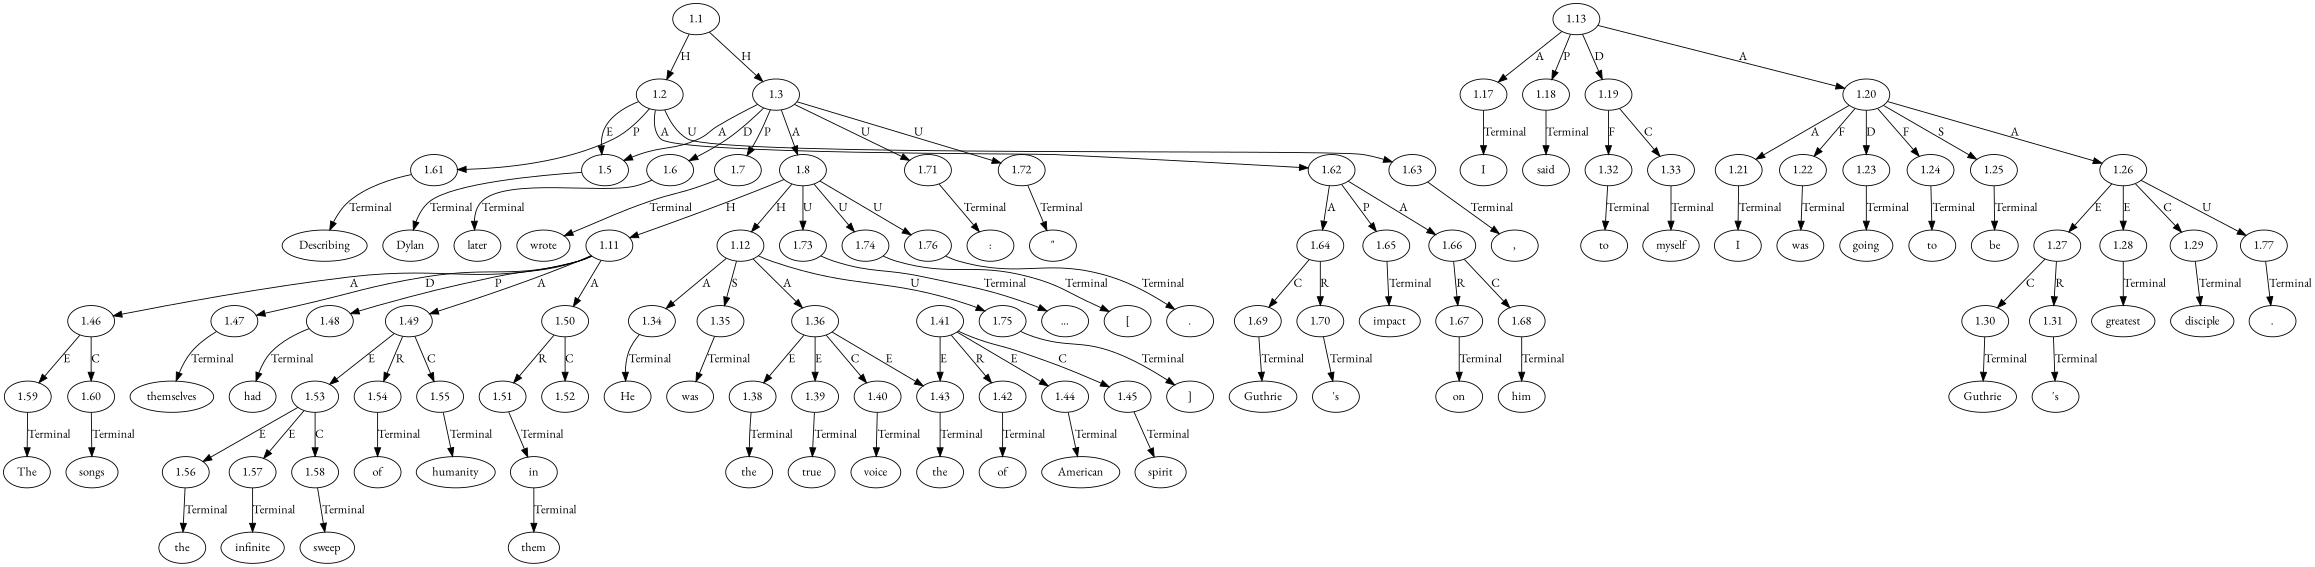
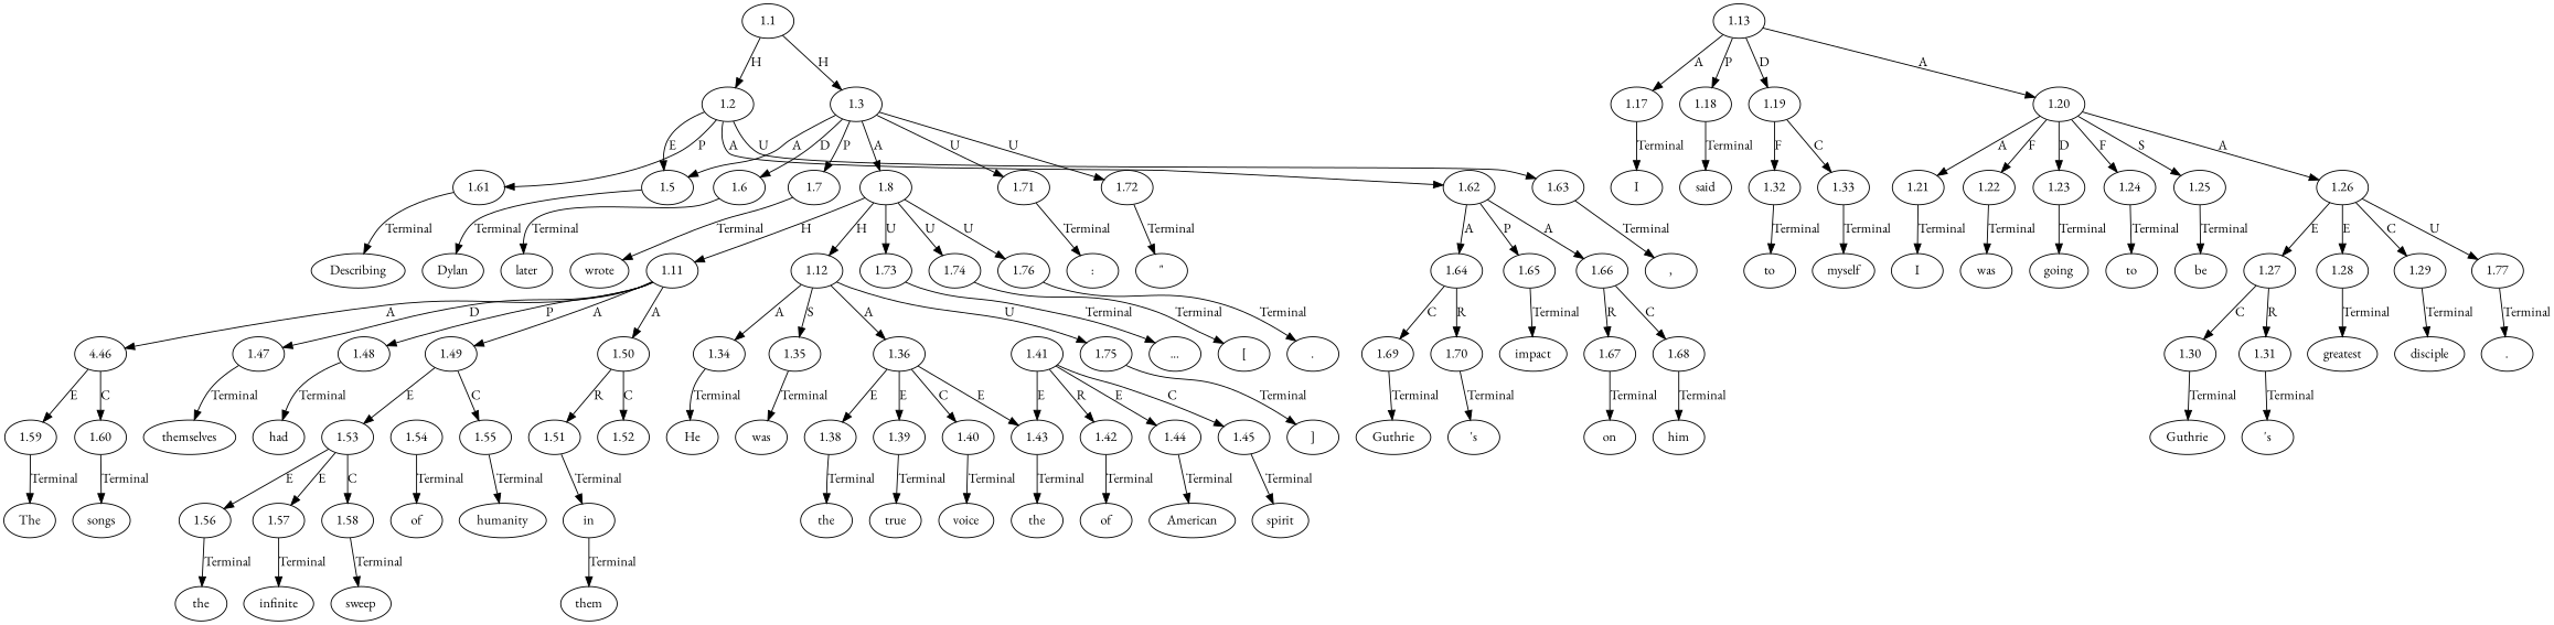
  digraph {
    fontname="EB Garamond"
    node [fontname="EB Garamond" ordering=out]
    edge [fontname="EB Garamond" ordering=out]
    n1 [label=Describing]
    n2 [label=wrote]
    n3 [label=":"]
    n4 [label="\""]
    n5 [label=The]
    n6 [label=songs]
    n7 [label=themselves]
    n8 [label=had]
    n9 [label=the]
    n10 [label=infinite]
    n11 [label=sweep]
    n12 [label=Guthrie]
    n13 [label=of]
    n14 [label=humanity]
    n15 [label=in]
    n16 [label=them]
    n17 [label="..."]
    n18 [label="["]
    n19 [label=He]
    n20 [label="]"]
    n21 [label=was]
    n22 [label=the]
    n23 [label="'s"]
    n24 [label=true]
    n25 [label=voice]
    n26 [label=of]
    n27 [label=the]
    n28 [label=American]
    n29 [label=spirit]
    n30 [label="."]
    n31 [label=I]
    n32 [label=said]
    n33 [label=to]
    n34 [label=impact]
    n35 [label=myself]
    n36 [label=I]
    n37 [label=was]
    n38 [label=going]
    n39 [label=to]
    n40 [label=be]
    n41 [label=Guthrie]
    n42 [label="'s"]
    n43 [label=greatest]
    n44 [label=disciple]
    n45 [label=on]
    n46 [label="."]
    n47 [label=him]
    n48 [label=","]
    n49 [label=Dylan]
    n50 [label=later]
    n51 [label=1.1]
    n52 [label=1.2]
    n53 [label=1.3]
    n54 [label=1.5]
    n55 [label=1.61]
    n56 [label=1.62]
    n57 [label=1.63]
    n58 [label=1.6]
    n59 [label=1.7]
    n60 [label=1.8]
    n61 [label=1.71]
    n62 [label=1.72]
    n63 [label=1.64]
    n64 [label=1.65]
    n65 [label=1.66]
    n66 [label=1.11]
    n67 [label=1.12]
    n68 [label=1.73]
    n69 [label=1.74]
    n70 [label=1.76]
-   n71 [label=1.46]
+   n71 [label=4.46]
    n72 [label=1.47]
    n73 [label=1.48]
    n74 [label=1.49]
    n75 [label=1.50]
    n76 [label=1.34]
    n77 [label=1.35]
    n78 [label=1.36]
    n79 [label=1.75]
    n80 [label=1.13]
    n81 [label=1.17]
    n82 [label=1.18]
    n83 [label=1.19]
    n84 [label=1.20]
    n85 [label=1.59]
    n86 [label=1.60]
    n87 [label=1.53]
    n88 [label=1.54]
    n89 [label=1.55]
    n90 [label=1.51]
    n91 [label=1.52]
    n92 [label=1.38]
    n93 [label=1.39]
    n94 [label=1.40]
    n95 [label=1.43]
    n96 [label=1.32]
    n97 [label=1.33]
    n98 [label=1.21]
    n99 [label=1.22]
    n100 [label=1.23]
    n101 [label=1.24]
    n102 [label=1.25]
    n103 [label=1.26]
    n104 [label=1.27]
    n105 [label=1.28]
    n106 [label=1.29]
    n107 [label=1.77]
    n108 [label=1.30]
    n109 [label=1.31]
    n110 [label=1.41]
    n111 [label=1.42]
    n112 [label=1.44]
    n113 [label=1.45]
    n114 [label=1.56]
    n115 [label=1.57]
    n116 [label=1.58]
    n117 [label=1.69]
    n118 [label=1.70]
    n119 [label=1.67]
    n120 [label=1.68]
    n15 -> n16 [label=Terminal]
    n51 -> n52 [label=H]
    n51 -> n53 [label=H]
    n52 -> n54 [label=E]
    n52 -> n55 [label=P]
    n52 -> n56 [label=A]
    n52 -> n57 [label=U]
    n53 -> n54 [label=A]
    n53 -> n58 [label=D]
    n53 -> n59 [label=P]
    n53 -> n60 [label=A]
    n53 -> n61 [label=U]
    n53 -> n62 [label=U]
    n54 -> n49 [label=Terminal]
    n55 -> n1 [label=Terminal]
    n56 -> n63 [label=A]
    n56 -> n64 [label=P]
    n56 -> n65 [label=A]
    n57 -> n48 [label=Terminal]
    n58 -> n50 [label=Terminal]
    n59 -> n2 [label=Terminal]
    n60 -> n66 [label=H]
    n60 -> n67 [label=H]
    n60 -> n68 [label=U]
    n60 -> n69 [label=U]
    n60 -> n70 [label=U]
    n61 -> n3 [label=Terminal]
    n62 -> n4 [label=Terminal]
    n63 -> n117 [label=C]
    n63 -> n118 [label=R]
    n64 -> n34 [label=Terminal]
    n65 -> n119 [label=R]
    n65 -> n120 [label=C]
    n66 -> n71 [label=A]
    n66 -> n72 [label=D]
    n66 -> n73 [label=P]
    n66 -> n74 [label=A]
    n66 -> n75 [label=A]
    n67 -> n76 [label=A]
    n67 -> n77 [label=S]
    n67 -> n78 [label=A]
    n67 -> n79 [label=U]
    n68 -> n17 [label=Terminal]
    n69 -> n18 [label=Terminal]
    n70 -> n30 [label=Terminal]
    n71 -> n85 [label=E]
    n71 -> n86 [label=C]
    n72 -> n7 [label=Terminal]
    n73 -> n8 [label=Terminal]
    n74 -> n87 [label=E]
-   n74 -> n88 [label=R]
    n74 -> n89 [label=C]
    n75 -> n90 [label=R]
    n75 -> n91 [label=C]
    n76 -> n19 [label=Terminal]
    n77 -> n21 [label=Terminal]
    n78 -> n92 [label=E]
    n78 -> n93 [label=E]
    n78 -> n94 [label=C]
    n78 -> n95 [label=E]
    n79 -> n20 [label=Terminal]
    n80 -> n81 [label=A]
    n80 -> n82 [label=P]
    n80 -> n83 [label=D]
    n80 -> n84 [label=A]
    n81 -> n31 [label=Terminal]
    n82 -> n32 [label=Terminal]
    n83 -> n96 [label=F]
    n83 -> n97 [label=C]
    n84 -> n98 [label=A]
    n84 -> n99 [label=F]
    n84 -> n100 [label=D]
    n84 -> n101 [label=F]
    n84 -> n102 [label=S]
    n84 -> n103 [label=A]
    n85 -> n5 [label=Terminal]
    n86 -> n6 [label=Terminal]
    n87 -> n114 [label=E]
    n87 -> n115 [label=E]
    n87 -> n116 [label=C]
    n88 -> n13 [label=Terminal]
    n89 -> n14 [label=Terminal]
    n90 -> n15 [label=Terminal]
    n92 -> n22 [label=Terminal]
    n93 -> n24 [label=Terminal]
    n94 -> n25 [label=Terminal]
    n95 -> n27 [label=Terminal]
    n96 -> n33 [label=Terminal]
    n97 -> n35 [label=Terminal]
    n98 -> n36 [label=Terminal]
    n99 -> n37 [label=Terminal]
    n100 -> n38 [label=Terminal]
    n101 -> n39 [label=Terminal]
    n102 -> n40 [label=Terminal]
    n103 -> n104 [label=E]
    n103 -> n105 [label=E]
    n103 -> n106 [label=C]
    n103 -> n107 [label=U]
    n104 -> n108 [label=C]
    n104 -> n109 [label=R]
    n105 -> n43 [label=Terminal]
    n106 -> n44 [label=Terminal]
    n107 -> n46 [label=Terminal]
    n108 -> n41 [label=Terminal]
    n109 -> n42 [label=Terminal]
    n110 -> n95 [label=E]
    n110 -> n111 [label=R]
    n110 -> n112 [label=E]
    n110 -> n113 [label=C]
    n111 -> n26 [label=Terminal]
    n112 -> n28 [label=Terminal]
    n113 -> n29 [label=Terminal]
    n114 -> n9 [label=Terminal]
    n115 -> n10 [label=Terminal]
    n116 -> n11 [label=Terminal]
    n117 -> n12 [label=Terminal]
    n118 -> n23 [label=Terminal]
    n119 -> n45 [label=Terminal]
    n120 -> n47 [label=Terminal]
  }
